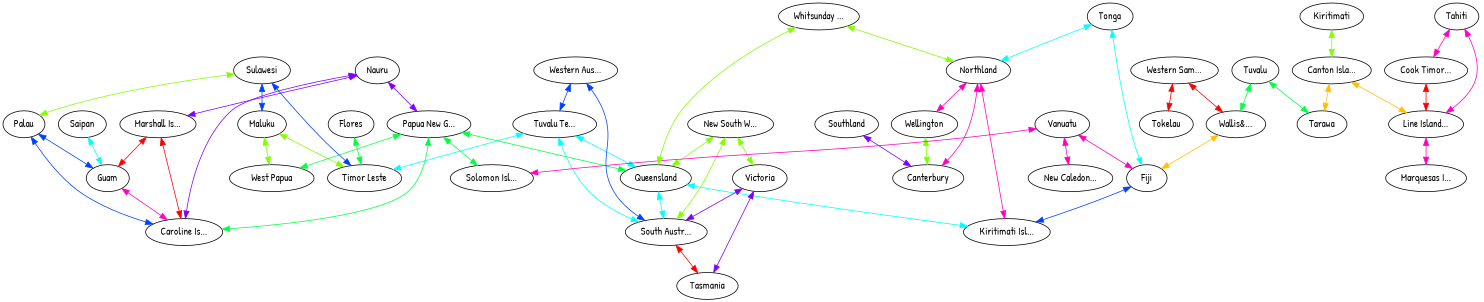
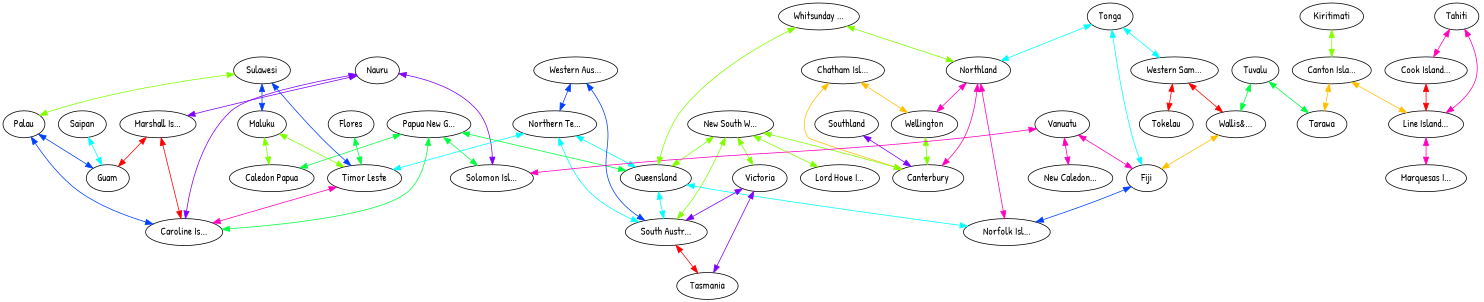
  graph {
    fontname="Patrick Hand"
    node [fontname="Patrick Hand"]
    edge [color="0.25,1,1" dir=both fontname="Patrick Hand"]
-   n1 [label="Cook Timor..."]
+   n1 [label="Cook Island..."]
    n2 [label="Line Island..."]
    n3 [label=Tonga]
    n4 [label="Western Sam..."]
    n5 [label=Fiji]
    n6 [label=Northland]
    n7 [label=Tokelau]
    n8 [label="Wallis&amp;..."]
    n9 [label=Canterbury]
    n10 [label="Canton Isla..."]
    n11 [label=Tarawa]
    n12 [label="Marquesas I..."]
    n13 [label="Caroline Is..."]
+   n14 [label="Chatham Isl..."]
    n15 [label=Wellington]
-   n16 [label="Kiritimati Isl..."]
+   n16 [label="Norfolk Isl..."]
    n17 [label=Flores]
    n18 [label="Timor Leste"]
    n19 [label=Guam]
    n20 [label=Kiritimati]
+   n21 [label="Lord Howe I..."]
    n22 [label=Maluku]
-   n23 [label="West Papua"]
+   n23 [label="Caledon Papua"]
    n24 [label=Palau]
    n25 [label="Marshall Is..."]
    n26 [label=Nauru]
    n27 [label="Solomon Isl..."]
    n28 [label="New Caledon..."]
    n29 [label="New South W..."]
    n30 [label=Queensland]
    n31 [label="South Austr..."]
    n32 [label=Victoria]
    n33 [label=Tasmania]
-   n34 [label="Tuvalu Te..."]
+   n34 [label="Northern Te..."]
    n35 [label="Papua New G..."]
    n36 [label=Saipan]
    n37 [label=Southland]
    n38 [label=Sulawesi]
    n39 [label=Tahiti]
    n40 [label=Tuvalu]
    n41 [label=Vanuatu]
    n42 [label="Western Aus..."]
    n43 [label="Whitsunday ..."]
    n1 -- n2 [color="1,1,1"]
    n2 -- n12 [color="0.875,1,1"]
+   n3 -- n4 [color="0.5,1,1"]
    n3 -- n5 [color="0.5,1,1"]
    n3 -- n6 [color="0.5,1,1"]
    n4 -- n7 [color="1,1,1"]
    n4 -- n8 [color="1,1,1"]
    n5 -- n16 [color="0.625,1,1"]
    n6 -- n9 [color="0.875,1,1"]
    n6 -- n15 [color="0.875,1,1"]
    n6 -- n16 [color="0.875,1,1"]
    n8 -- n5 [color="0.125,1,1"]
    n10 -- n2 [color="0.125,1,1"]
    n10 -- n11 [color="0.125,1,1"]
+   n14 -- n9 [color="0.125,1,1"]
+   n14 -- n15 [color="0.125,1,1"]
    n15 -- n9
    n17 -- n18 [color="0.375,1,1"]
-   n19 -- n13 [color="0.875,1,1"]
+   n18 -- n13 [color="0.875,1,1"]
    n20 -- n10
    n22 -- n18
    n22 -- n23
    n24 -- n13 [color="0.625,1,1"]
    n24 -- n19 [color="0.625,1,1"]
    n25 -- n13 [color="1,1,1"]
    n25 -- n19 [color="1,1,1"]
    n26 -- n13 [color="0.75,1,1"]
    n26 -- n25 [color="0.75,1,1"]
-   n26 -- n35 [color="0.75,1,1"]
+   n26 -- n27 [color="0.75,1,1"]
+   n29 -- n9
+   n29 -- n21
    n29 -- n30
    n29 -- n31
    n29 -- n32
    n30 -- n16 [color="0.5,1,1"]
    n30 -- n31 [color="0.5,1,1"]
    n31 -- n33 [color="1,1,1"]
    n32 -- n31 [color="0.75,1,1"]
    n32 -- n33 [color="0.75,1,1"]
    n34 -- n18 [color="0.5,1,1"]
    n34 -- n30 [color="0.5,1,1"]
    n34 -- n31 [color="0.5,1,1"]
    n35 -- n13 [color="0.375,1,1"]
    n35 -- n23 [color="0.375,1,1"]
    n35 -- n27 [color="0.375,1,1"]
    n35 -- n30 [color="0.375,1,1"]
    n36 -- n19 [color="0.5,1,1"]
    n37 -- n9 [color="0.75,1,1"]
    n38 -- n18 [color="0.625,1,1"]
    n38 -- n22 [color="0.625,1,1"]
    n38 -- n24
    n39 -- n1 [color="0.875,1,1"]
    n39 -- n2 [color="0.875,1,1"]
    n40 -- n8 [color="0.375,1,1"]
    n40 -- n11 [color="0.375,1,1"]
    n41 -- n5 [color="0.875,1,1"]
    n41 -- n27 [color="0.875,1,1"]
    n41 -- n28 [color="0.875,1,1"]
    n42 -- n31 [color="0.625,1,1"]
    n42 -- n34 [color="0.625,1,1"]
    n43 -- n6
    n43 -- n30
  }
